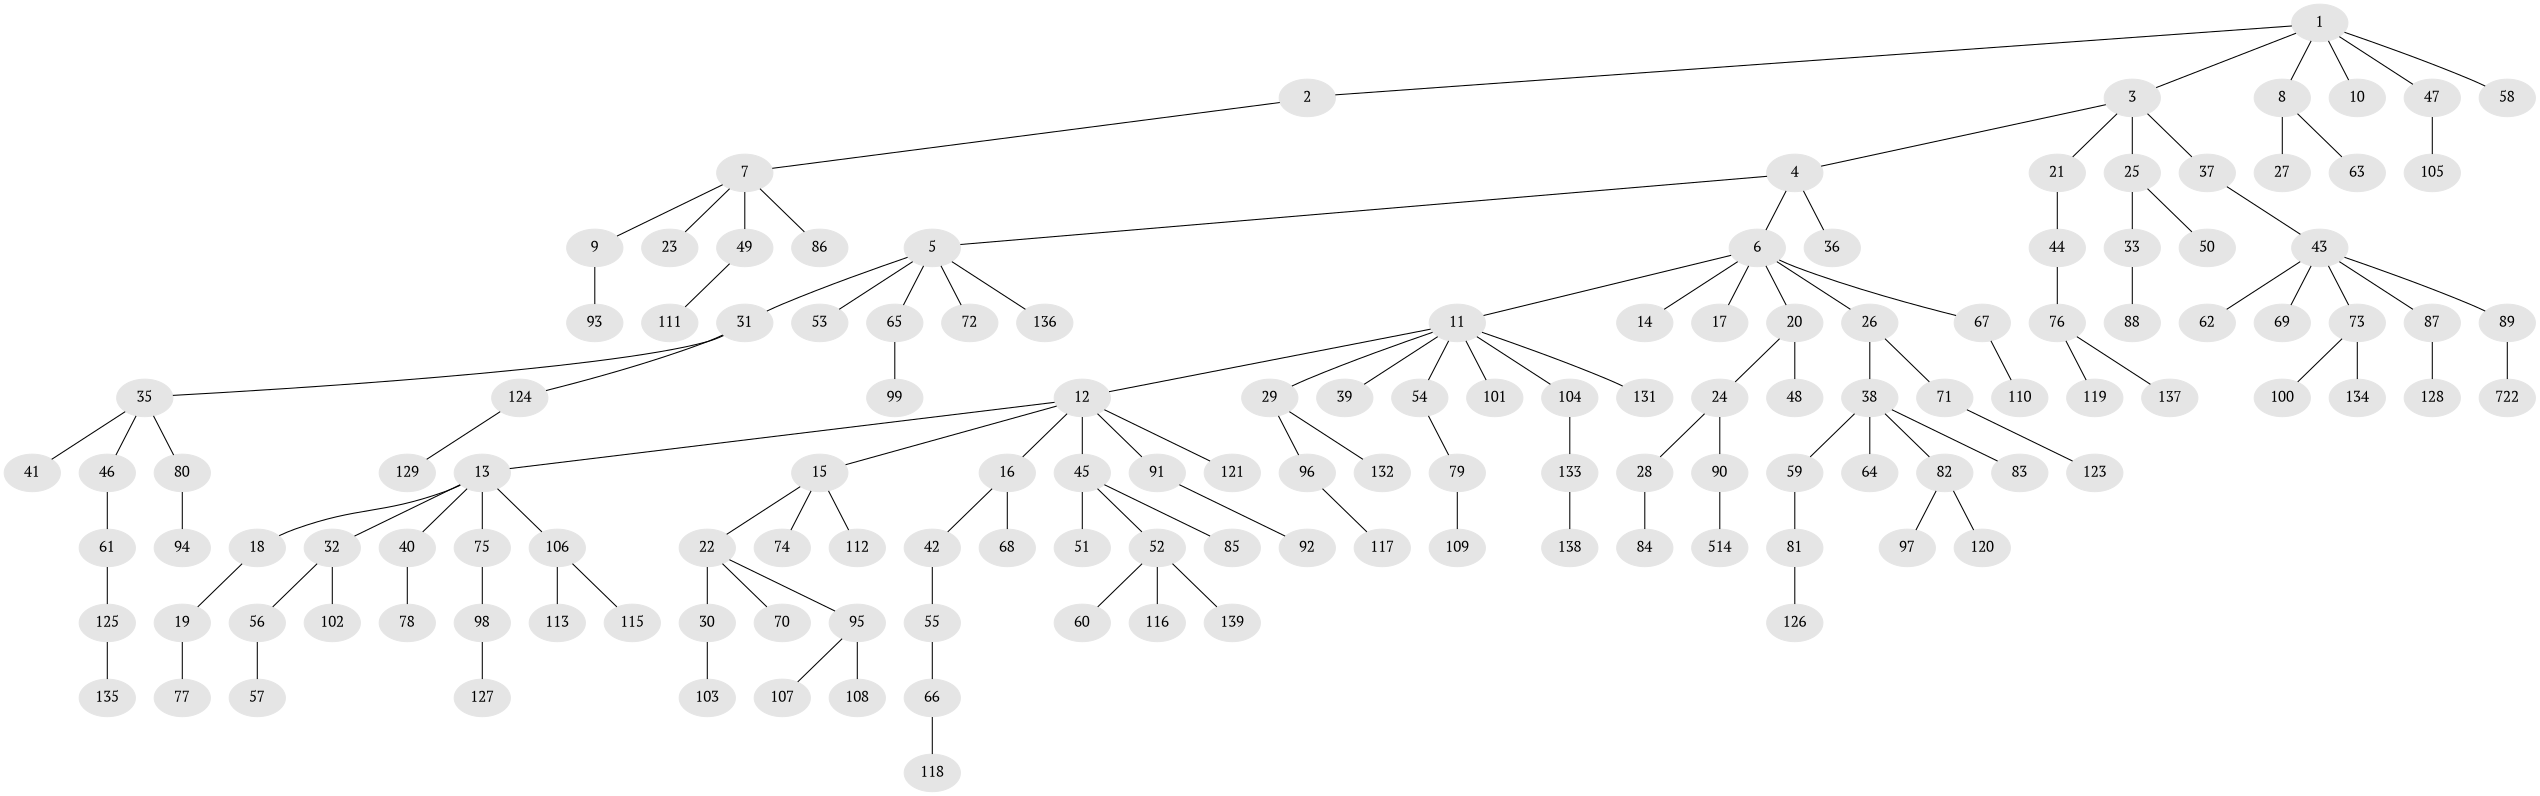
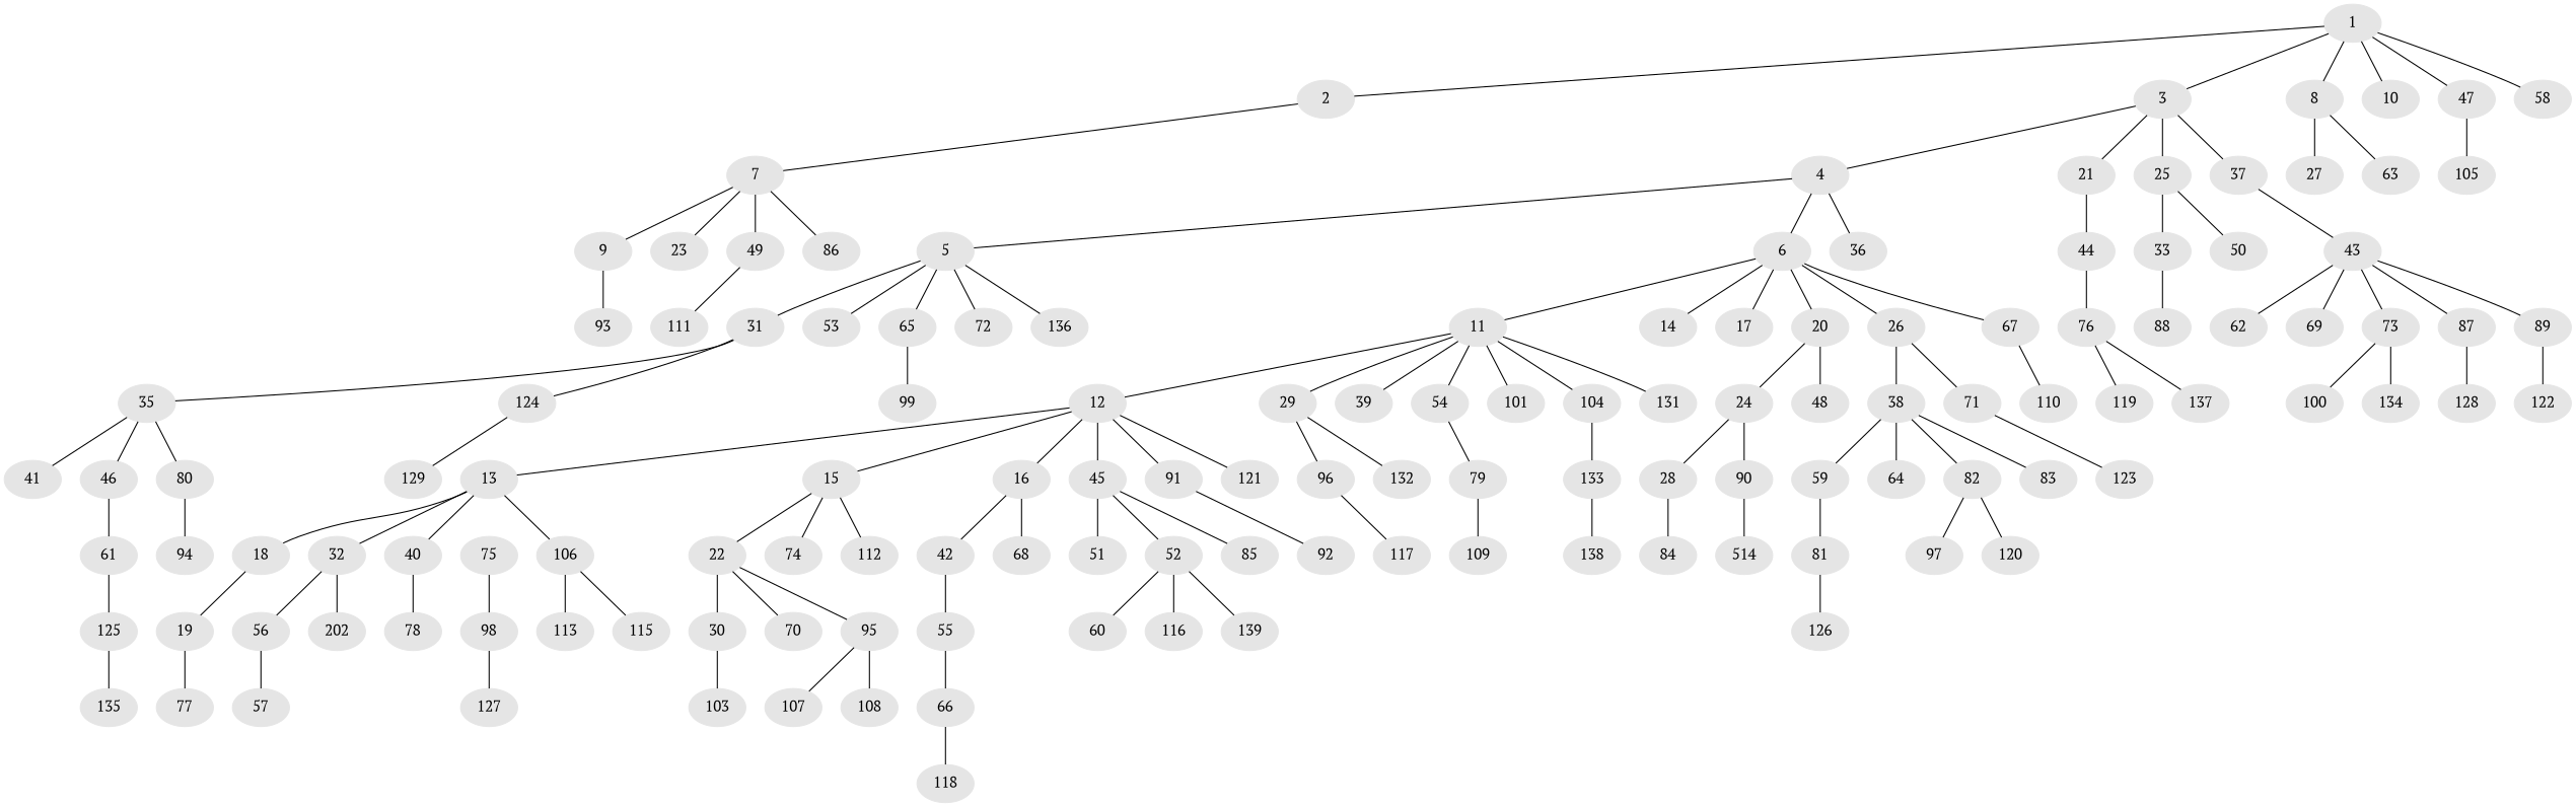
  graph {
    fontname="PT Serif"
    node [color=gray90 fontname="PT Serif" style=filled]
    edge [fontname="PT Serif"]
    1
    2
    3
    8
    10
    47
    58
    7
    4
    21
    25
    37
    27
    63
    105
    9
    23
    49
    86
    5
    6
    36
    44
    33
    50
    43
    31
    53
    65
    72
    136
    11
    14
    17
    20
    26
    67
    35
    124
    99
    12
    29
    39
    54
    101
    104
    131
    24
    48
    38
    71
    110
    93
    111
    13
    15
    16
    45
    91
    121
    96
    132
    79
    133
    18
    32
    40
    75
    106
    22
    74
    112
    42
    68
    51
    52
    85
    92
    19
    56
-   102
+   102 [label=202]
    78
    98
    113
    115
    30
    70
    95
    55
    77
    125
    135
    28
    90
    76
    103
    107
    108
    84
    n100 [label=514]
    88
    59
    64
    82
    83
    123
    117
    41
    46
    80
    129
    57
    61
    62
    69
    73
    87
    89
    81
    97
    120
    94
    66
    100
    134
    128
-   122 [label=722]
+   122
    119
    137
    60
    116
    139
    109
    118
    126
    127
    138
    1 -- 2
    1 -- 3
    1 -- 8
    1 -- 10
    1 -- 47
    1 -- 58
    2 -- 7
    3 -- 4
    3 -- 21
    3 -- 25
    3 -- 37
    8 -- 27
    8 -- 63
    47 -- 105
    7 -- 9
    7 -- 23
    7 -- 49
    7 -- 86
    4 -- 5
    4 -- 6
    4 -- 36
    21 -- 44
    25 -- 33
    25 -- 50
    37 -- 43
    9 -- 93
    49 -- 111
    5 -- 31
    5 -- 53
    5 -- 65
    5 -- 72
    5 -- 136
    6 -- 11
    6 -- 14
    6 -- 17
    6 -- 20
    6 -- 26
    6 -- 67
    44 -- 76
    33 -- 88
    43 -- 62
    43 -- 69
    43 -- 73
    43 -- 87
    43 -- 89
    31 -- 35
    31 -- 124
    65 -- 99
    11 -- 12
    11 -- 29
    11 -- 39
    11 -- 54
    11 -- 101
    11 -- 104
    11 -- 131
    20 -- 24
    20 -- 48
    26 -- 38
    26 -- 71
    67 -- 110
    35 -- 41
    35 -- 46
    35 -- 80
    124 -- 129
    12 -- 13
    12 -- 15
    12 -- 16
    12 -- 45
    12 -- 91
    12 -- 121
    29 -- 96
    29 -- 132
    54 -- 79
    104 -- 133
    24 -- 28
    24 -- 90
    38 -- 59
    38 -- 64
    38 -- 82
    38 -- 83
    71 -- 123
    13 -- 18
    13 -- 32
    13 -- 40
-   13 -- 75
    13 -- 106
    15 -- 22
    15 -- 74
    15 -- 112
    16 -- 42
    16 -- 68
    45 -- 51
    45 -- 52
    45 -- 85
    91 -- 92
    96 -- 117
    79 -- 109
    133 -- 138
    18 -- 19
    32 -- 56
    32 -- 102
    40 -- 78
    75 -- 98
    106 -- 113
    106 -- 115
    22 -- 30
    22 -- 70
    22 -- 95
    42 -- 55
    52 -- 60
    52 -- 116
    52 -- 139
    19 -- 77
    56 -- 57
    98 -- 127
    30 -- 103
    95 -- 107
    95 -- 108
    55 -- 66
    125 -- 135
    28 -- 84
    90 -- n100
    76 -- 119
    76 -- 137
    59 -- 81
    82 -- 97
    82 -- 120
    46 -- 61
    80 -- 94
    61 -- 125
    73 -- 100
    73 -- 134
    87 -- 128
    89 -- 122
    81 -- 126
    66 -- 118
  }
